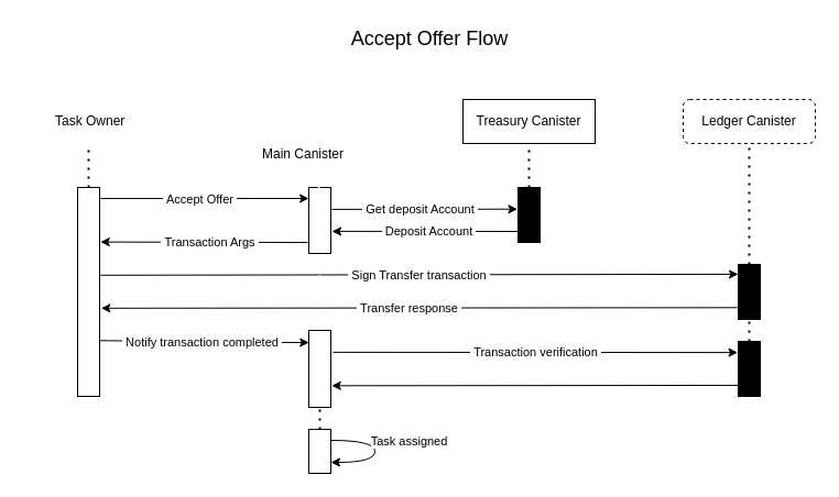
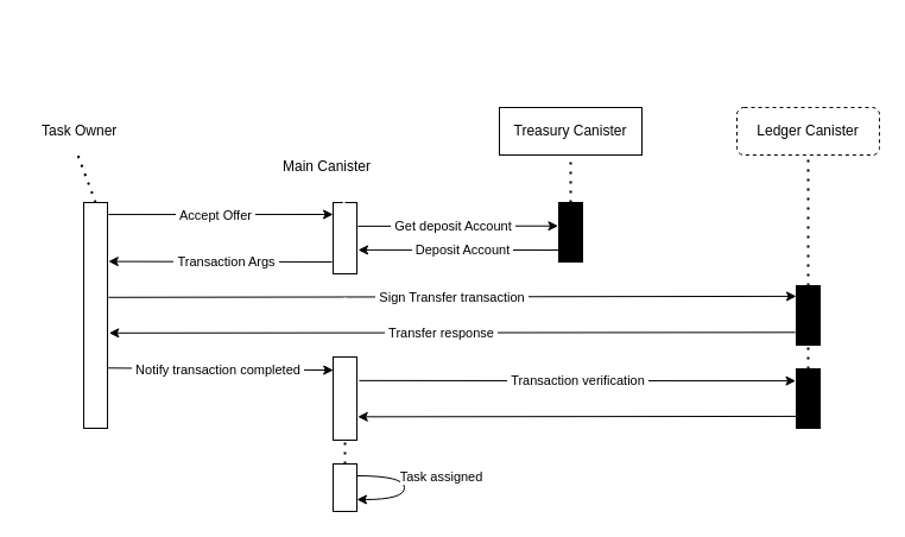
  <mxCell id="0" />
  <mxCell id="1" parent="0" />
  <mxCell id="2" value="Treasury Canister" style="whiteSpace=wrap;html=1;strokeColor=light-dark(#000000,#C7A52B);rounded=0;" parent="1" vertex="1"><mxGeometry x="420" y="90" width="120" height="40" as="geometry" /></mxCell>
  <mxCell id="3" value="Main Canister" style="rounded=1;whiteSpace=wrap;html=1;strokeColor=light-dark(#FFFFFF,#00FF00);" parent="1" vertex="1"><mxGeometry x="215" y="120" width="120" height="40" as="geometry" /></mxCell>
- <mxCell id="4" value="&amp;nbsp;Task Owner" style="rounded=1;whiteSpace=wrap;html=1;strokeColor=light-dark(#FFFFFF,#1641FF);" parent="1" vertex="1"><mxGeometry x="20" y="90" width="120" height="40" as="geometry" /></mxCell>
+ <mxCell id="4" value="&amp;nbsp;Task Owner" style="rounded=1;whiteSpace=wrap;html=1;strokeColor=light-dark(#FFFFFF,#1641FF);" parent="1" vertex="1"><mxGeometry x="20" y="90" width="90" height="40" as="geometry" /></mxCell>
  <mxCell id="5" value="Ledger Canister" style="rounded=1;whiteSpace=wrap;html=1;strokeColor=light-dark(#000000,#4D9900);dashed=1;" parent="1" vertex="1"><mxGeometry x="620" y="90" width="120" height="40" as="geometry" /></mxCell>
  <mxCell id="6" value="" style="rounded=0;whiteSpace=wrap;html=1;fillColor=light-dark(#FFFFFF,#1641FF);" parent="1" vertex="1"><mxGeometry x="70" y="170" width="20" height="190" as="geometry" /></mxCell>
  <mxCell id="7" value="" style="rounded=0;whiteSpace=wrap;html=1;fillColor=light-dark(#FFFFFF,#00FF00);" parent="1" vertex="1"><mxGeometry x="280" y="170" width="20" height="60" as="geometry" /></mxCell>
  <mxCell id="8" value="" style="endArrow=classic;html=1;rounded=0;exitX=1.038;exitY=0.053;exitDx=0;exitDy=0;exitPerimeter=0;" parent="1" source="6" edge="1"><mxGeometry width="50" height="50" relative="1" as="geometry"><mxPoint x="340" y="240" as="sourcePoint" /><mxPoint x="280" y="180" as="targetPoint" /></mxGeometry></mxCell>
  <mxCell id="9" value="&amp;nbsp;Accept Offer&amp;nbsp;" style="edgeLabel;html=1;align=center;verticalAlign=middle;resizable=0;points=[];" parent="8" vertex="1" connectable="0"><mxGeometry x="-0.159" y="-3" relative="1" as="geometry"><mxPoint x="10" y="-3" as="offset" /></mxGeometry></mxCell>
  <mxCell id="10" value="" style="endArrow=none;dashed=1;html=1;dashPattern=1 3;strokeWidth=2;rounded=0;entryX=0.5;entryY=1;entryDx=0;entryDy=0;exitX=0.5;exitY=0;exitDx=0;exitDy=0;strokeColor=light-dark(#FFFFFF,#00FF00);" parent="1" source="7" target="3" edge="1"><mxGeometry width="50" height="50" relative="1" as="geometry"><mxPoint x="340" y="240" as="sourcePoint" /><mxPoint x="390" y="190" as="targetPoint" /></mxGeometry></mxCell>
  <mxCell id="11" value="" style="endArrow=none;dashed=1;html=1;dashPattern=1 3;strokeWidth=2;rounded=0;entryX=0.5;entryY=1;entryDx=0;entryDy=0;exitX=0.5;exitY=0;exitDx=0;exitDy=0;" parent="1" source="6" target="4" edge="1"><mxGeometry width="50" height="50" relative="1" as="geometry"><mxPoint x="270" y="180" as="sourcePoint" /><mxPoint x="270" y="140" as="targetPoint" /></mxGeometry></mxCell>
  <mxCell id="12" value="" style="endArrow=none;dashed=1;html=1;dashPattern=1 3;strokeWidth=2;rounded=0;entryX=0.5;entryY=1;entryDx=0;entryDy=0;exitX=0.5;exitY=0;exitDx=0;exitDy=0;strokeColor=light-dark(#000000,#C7A52B);" parent="1" source="13" target="2" edge="1"><mxGeometry width="50" height="50" relative="1" as="geometry"><mxPoint x="480" y="170" as="sourcePoint" /><mxPoint x="390" y="190" as="targetPoint" /></mxGeometry></mxCell>
  <mxCell id="13" value="" style="rounded=0;whiteSpace=wrap;html=1;strokeColor=light-dark(#000000,#C7A52B);fillColor=light-dark(#000000,#C7A52B);" parent="1" vertex="1"><mxGeometry x="470" y="170" width="20" height="50" as="geometry" /></mxCell>
  <mxCell id="14" value="" style="endArrow=classic;html=1;rounded=0;entryX=1.038;entryY=0.261;entryDx=0;entryDy=0;entryPerimeter=0;" parent="1" target="6" edge="1"><mxGeometry width="50" height="50" relative="1" as="geometry"><mxPoint x="279" y="220" as="sourcePoint" /><mxPoint x="470" y="120" as="targetPoint" /></mxGeometry></mxCell>
  <mxCell id="15" value="&amp;nbsp;Transaction Args&amp;nbsp;" style="edgeLabel;html=1;align=center;verticalAlign=middle;resizable=0;points=[];" parent="14" vertex="1" connectable="0"><mxGeometry x="0.055" y="1" relative="1" as="geometry"><mxPoint x="10" y="-1" as="offset" /></mxGeometry></mxCell>
  <mxCell id="16" value="" style="endArrow=classic;html=1;rounded=0;exitX=1.046;exitY=0.332;exitDx=0;exitDy=0;exitPerimeter=0;entryX=-0.026;entryY=0.394;entryDx=0;entryDy=0;entryPerimeter=0;" parent="1" source="7" target="13" edge="1"><mxGeometry width="50" height="50" relative="1" as="geometry"><mxPoint x="300" y="200" as="sourcePoint" /><mxPoint x="350" y="150" as="targetPoint" /></mxGeometry></mxCell>
  <mxCell id="17" value="&amp;nbsp;Get deposit Account&amp;nbsp;" style="edgeLabel;html=1;align=center;verticalAlign=middle;resizable=0;points=[];" parent="16" vertex="1" connectable="0"><mxGeometry x="-0.053" relative="1" as="geometry"><mxPoint as="offset" /></mxGeometry></mxCell>
  <mxCell id="18" value="" style="endArrow=classic;html=1;rounded=0;exitX=-0.006;exitY=0.8;exitDx=0;exitDy=0;entryX=1.052;entryY=0.665;entryDx=0;entryDy=0;entryPerimeter=0;exitPerimeter=0;" parent="1" source="13" target="7" edge="1"><mxGeometry width="50" height="50" relative="1" as="geometry"><mxPoint x="290" y="200" as="sourcePoint" /><mxPoint x="340" y="150" as="targetPoint" /></mxGeometry></mxCell>
  <mxCell id="19" value="&amp;nbsp;Deposit Account&amp;nbsp;" style="edgeLabel;html=1;align=center;verticalAlign=middle;resizable=0;points=[];" parent="18" vertex="1" connectable="0"><mxGeometry x="-0.04" relative="1" as="geometry"><mxPoint as="offset" /></mxGeometry></mxCell>
  <mxCell id="20" value="" style="endArrow=classic;html=1;rounded=0;exitX=1.04;exitY=0.42;exitDx=0;exitDy=0;exitPerimeter=0;entryX=0;entryY=0.178;entryDx=0;entryDy=0;entryPerimeter=0;" parent="1" source="6" target="22" edge="1"><mxGeometry width="50" height="50" relative="1" as="geometry"><mxPoint x="300" y="260" as="sourcePoint" /><mxPoint x="660" y="250" as="targetPoint" /></mxGeometry></mxCell>
  <mxCell id="21" value="&amp;nbsp;Sign Transfer transaction&amp;nbsp;" style="edgeLabel;html=1;align=center;verticalAlign=middle;resizable=0;points=[];" parent="20" vertex="1" connectable="0"><mxGeometry x="-0.002" y="-1" relative="1" as="geometry"><mxPoint y="-1" as="offset" /></mxGeometry></mxCell>
  <mxCell id="22" value="" style="rounded=0;whiteSpace=wrap;html=1;strokeColor=light-dark(#000000,#4D9900);fillColor=light-dark(#000000,#4D9900);" parent="1" vertex="1"><mxGeometry x="670" y="240" width="20" height="50" as="geometry" /></mxCell>
  <mxCell id="23" value="" style="endArrow=none;dashed=1;html=1;dashPattern=1 3;strokeWidth=2;rounded=0;entryX=0.5;entryY=1;entryDx=0;entryDy=0;exitX=0.5;exitY=0;exitDx=0;exitDy=0;strokeColor=light-dark(#000000,#4D9900);" parent="1" source="22" target="5" edge="1"><mxGeometry width="50" height="50" relative="1" as="geometry"><mxPoint x="679.8" y="190" as="sourcePoint" /><mxPoint x="679.8" y="150" as="targetPoint" /></mxGeometry></mxCell>
  <mxCell id="24" value="" style="endArrow=none;dashed=1;html=1;dashPattern=1 3;strokeWidth=2;rounded=0;entryX=0.5;entryY=1;entryDx=0;entryDy=0;exitX=0.5;exitY=0;exitDx=0;exitDy=0;fillColor=light-dark(#FFFFFF,#14FF3F);strokeColor=light-dark(#FFFFFF,#00FF00);" parent="1" source="27" target="7" edge="1"><mxGeometry width="50" height="50" relative="1" as="geometry"><mxPoint x="290" y="270" as="sourcePoint" /><mxPoint x="300" y="270" as="targetPoint" /></mxGeometry></mxCell>
  <mxCell id="25" value="" style="endArrow=classic;html=1;rounded=0;exitX=-0.038;exitY=0.786;exitDx=0;exitDy=0;entryX=1.067;entryY=0.578;entryDx=0;entryDy=0;entryPerimeter=0;exitPerimeter=0;" parent="1" source="22" target="6" edge="1"><mxGeometry width="50" height="50" relative="1" as="geometry"><mxPoint x="400" y="260" as="sourcePoint" /><mxPoint x="450" y="210" as="targetPoint" /></mxGeometry></mxCell>
  <mxCell id="26" value="&amp;nbsp;Transfer response&amp;nbsp;" style="edgeLabel;html=1;align=center;verticalAlign=middle;resizable=0;points=[];" parent="25" vertex="1" connectable="0"><mxGeometry x="0.034" y="1" relative="1" as="geometry"><mxPoint y="-1" as="offset" /></mxGeometry></mxCell>
  <mxCell id="27" value="" style="rounded=0;whiteSpace=wrap;html=1;fillColor=light-dark(#FFFFFF,#00FF00);" parent="1" vertex="1"><mxGeometry x="280" y="300" width="20" height="70" as="geometry" /></mxCell>
  <mxCell id="28" value="" style="endArrow=classic;html=1;rounded=0;exitX=1.029;exitY=0.733;exitDx=0;exitDy=0;exitPerimeter=0;entryX=0.01;entryY=0.159;entryDx=0;entryDy=0;entryPerimeter=0;" parent="1" source="6" target="27" edge="1"><mxGeometry width="50" height="50" relative="1" as="geometry"><mxPoint x="330" y="320" as="sourcePoint" /><mxPoint x="270" y="300" as="targetPoint" /></mxGeometry></mxCell>
  <mxCell id="29" value="&amp;nbsp;Notify transaction completed&amp;nbsp;" style="edgeLabel;html=1;align=center;verticalAlign=middle;resizable=0;points=[];" parent="28" vertex="1" connectable="0"><mxGeometry x="-0.034" relative="1" as="geometry"><mxPoint as="offset" /></mxGeometry></mxCell>
  <mxCell id="30" value="" style="rounded=0;whiteSpace=wrap;html=1;strokeColor=light-dark(#000000,#4D9900);fillColor=light-dark(#000000,#4D9900);" parent="1" vertex="1"><mxGeometry x="670" y="310" width="20" height="50" as="geometry" /></mxCell>
  <mxCell id="31" value="" style="endArrow=classic;html=1;rounded=0;exitX=1.096;exitY=0.284;exitDx=0;exitDy=0;entryX=-0.024;entryY=0.202;entryDx=0;entryDy=0;exitPerimeter=0;entryPerimeter=0;" parent="1" source="27" target="30" edge="1"><mxGeometry width="50" height="50" relative="1" as="geometry"><mxPoint x="340" y="310" as="sourcePoint" /><mxPoint x="390" y="260" as="targetPoint" /></mxGeometry></mxCell>
  <mxCell id="32" value="&amp;nbsp;Transaction verification&amp;nbsp;" style="edgeLabel;html=1;align=center;verticalAlign=middle;resizable=0;points=[];" parent="31" vertex="1" connectable="0"><mxGeometry x="-0.001" relative="1" as="geometry"><mxPoint as="offset" /></mxGeometry></mxCell>
  <mxCell id="33" value="" style="endArrow=classic;html=1;rounded=0;entryX=1.038;entryY=0.719;entryDx=0;entryDy=0;exitX=-0.016;exitY=0.799;exitDx=0;exitDy=0;entryPerimeter=0;exitPerimeter=0;" parent="1" source="30" target="27" edge="1"><mxGeometry width="50" height="50" relative="1" as="geometry"><mxPoint x="530" y="340" as="sourcePoint" /><mxPoint x="580" y="290" as="targetPoint" /></mxGeometry></mxCell>
  <mxCell id="34" value="" style="endArrow=none;dashed=1;html=1;dashPattern=1 3;strokeWidth=2;rounded=0;entryX=0.5;entryY=1;entryDx=0;entryDy=0;exitX=0.5;exitY=0;exitDx=0;exitDy=0;strokeColor=light-dark(#000000,#4D9900);" parent="1" source="30" target="22" edge="1"><mxGeometry width="50" height="50" relative="1" as="geometry"><mxPoint x="410" y="320" as="sourcePoint" /><mxPoint x="460" y="270" as="targetPoint" /></mxGeometry></mxCell>
- <mxCell id="35" value="&lt;font style=&quot;font-size: 18px;&quot;&gt;Accept Offer Flow&lt;/font&gt;" style="text;html=1;align=center;verticalAlign=middle;whiteSpace=wrap;rounded=0;" parent="1" vertex="1"><mxGeometry x="280" y="20" width="220" height="30" as="geometry" /></mxCell>
  <mxCell id="36" value="" style="rounded=0;whiteSpace=wrap;html=1;fillColor=light-dark(#FFFFFF,#00FF00);" parent="1" vertex="1"><mxGeometry x="280" y="390" width="20" height="40" as="geometry" /></mxCell>
  <mxCell id="37" value="" style="endArrow=none;dashed=1;html=1;dashPattern=1 3;strokeWidth=2;rounded=0;exitX=0.5;exitY=0;exitDx=0;exitDy=0;entryX=0.5;entryY=1;entryDx=0;entryDy=0;" parent="1" source="36" target="27" edge="1"><mxGeometry width="50" height="50" relative="1" as="geometry"><mxPoint x="360" y="380" as="sourcePoint" /><mxPoint x="410" y="330" as="targetPoint" /></mxGeometry></mxCell>
  <mxCell id="38" value="" style="curved=1;endArrow=classic;html=1;rounded=0;exitX=1;exitY=0.25;exitDx=0;exitDy=0;entryX=1;entryY=0.75;entryDx=0;entryDy=0;" parent="1" source="36" target="36" edge="1"><mxGeometry width="50" height="50" relative="1" as="geometry"><mxPoint x="440" y="390" as="sourcePoint" /><mxPoint x="330" y="390" as="targetPoint" /><Array as="points"><mxPoint x="340" y="400" /><mxPoint x="340" y="420" /></Array></mxGeometry></mxCell>
  <mxCell id="39" value="Task assigned" style="edgeLabel;html=1;align=center;verticalAlign=middle;resizable=0;points=[];" parent="38" vertex="1" connectable="0"><mxGeometry x="0.002" y="-1" relative="1" as="geometry"><mxPoint x="31" y="-10" as="offset" /></mxGeometry></mxCell>
